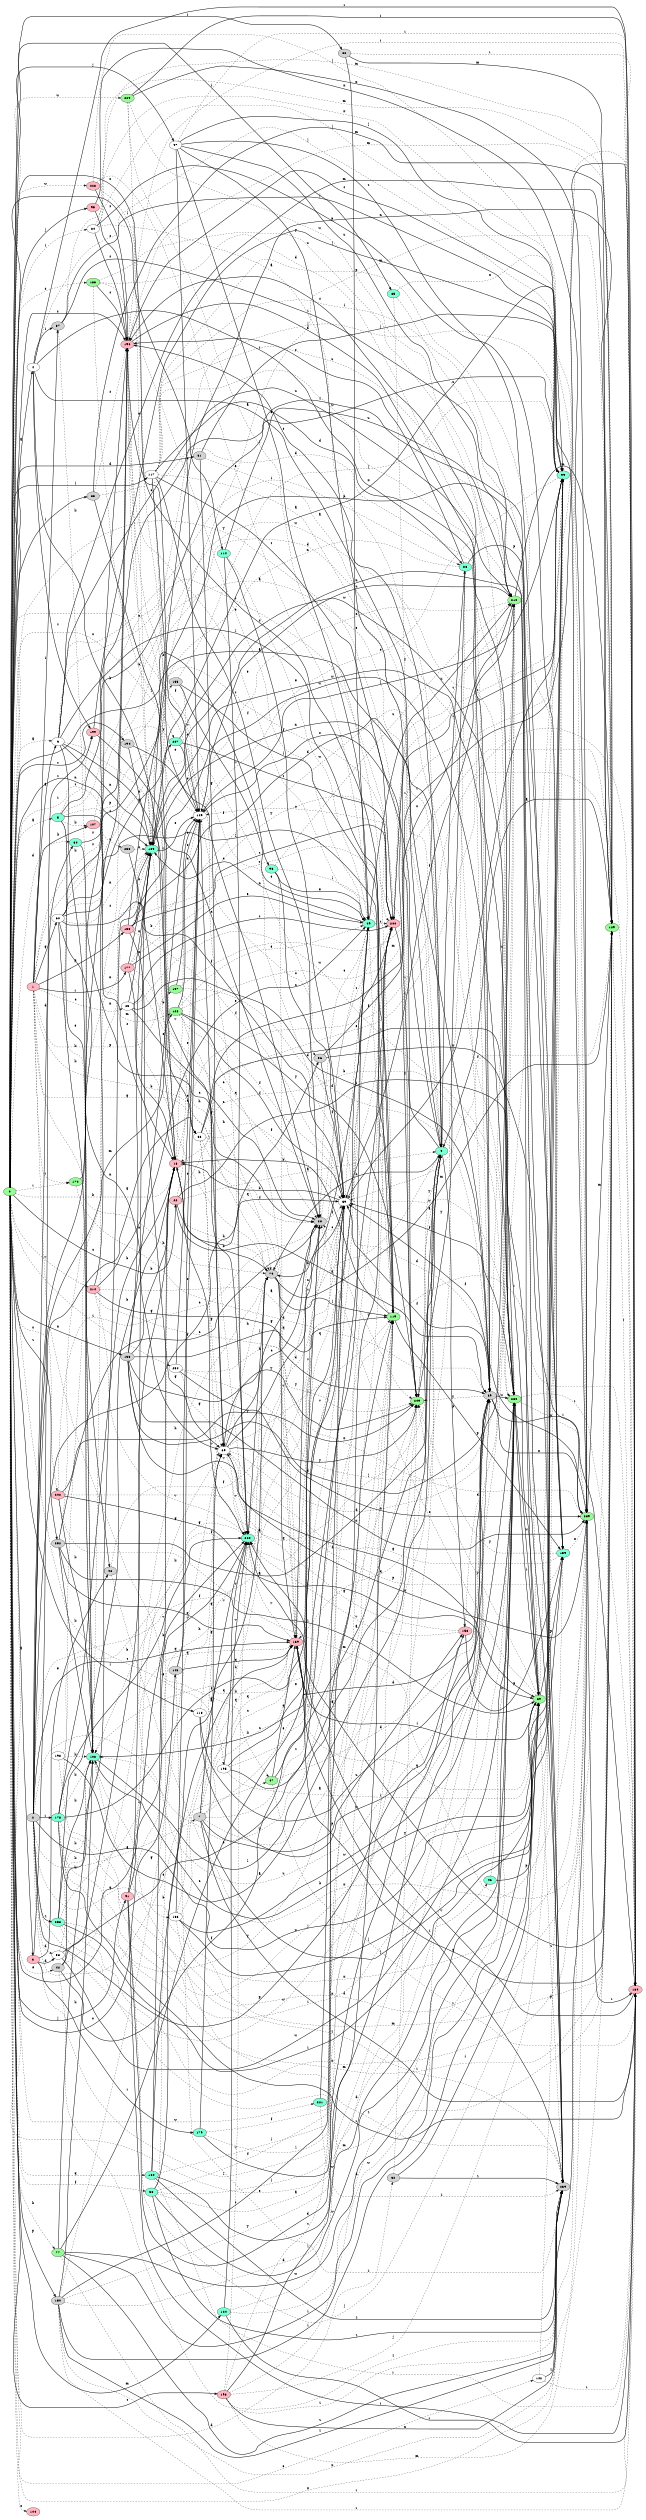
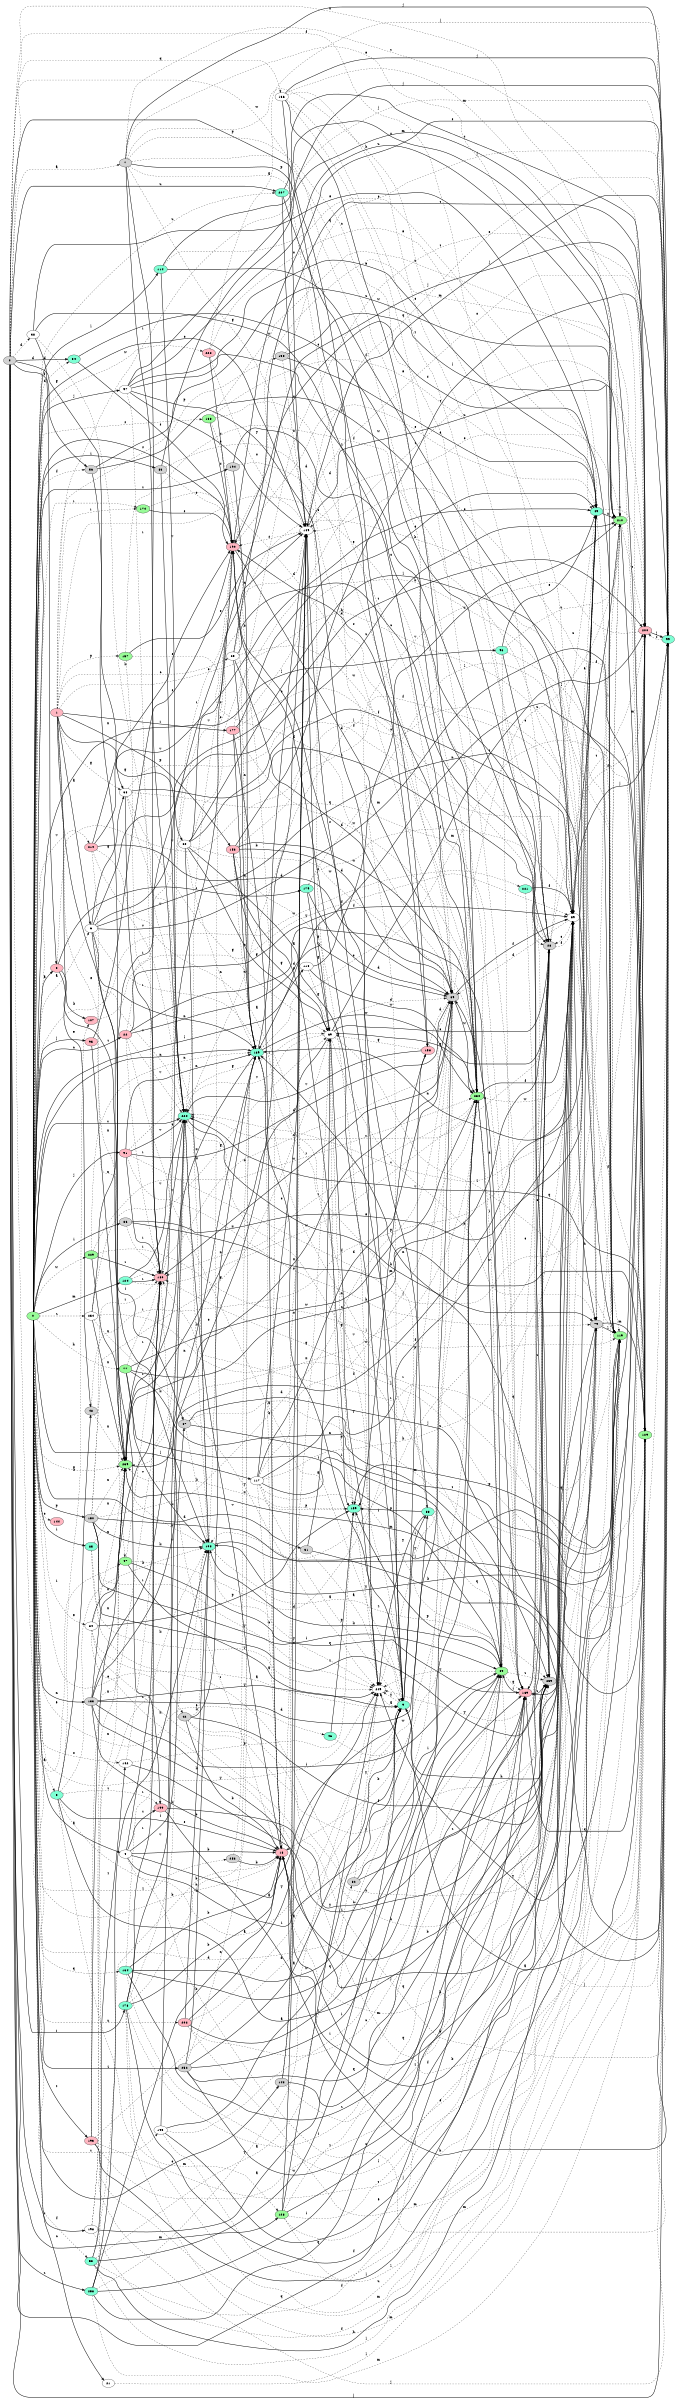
  strict digraph {
    rankdir=LR
    node [fillcolor=aquamarine style=filled]
    edge [style=bold]
    0 [fillcolor=palegreen]
    3 [fillcolor=lightpink]
    4 [fillcolor=white]
    5
    6 [fillcolor=white]
    18 [fillcolor=lightpink]
+   21 [fillcolor=white]
    22 [fillcolor=lightpink]
    31 [fillcolor=lightgrey]
    32 [fillcolor=lightgrey]
    34
    42 [fillcolor=lightgrey]
    46
    53
    56 [fillcolor=lightgrey]
    77 [fillcolor=palegreen]
    83 [fillcolor=lightgrey]
    84 [fillcolor=white]
    85
    86 [fillcolor=lightgrey]
    91 [fillcolor=lightpink]
    93
    95 [fillcolor=lightpink]
    97 [fillcolor=white]
    114
    117 [fillcolor=white]
    118 [fillcolor=white]
    124
    133 [fillcolor=lightgrey]
    139
    142 [fillcolor=white]
    143 [fillcolor=lightgrey]
    144 [fillcolor=lightpink]
    149 [fillcolor=white]
    150 [fillcolor=lightgrey]
    164
    174 [fillcolor=palegreen]
    188 [fillcolor=palegreen]
    190 [fillcolor=lightpink]
    193 [fillcolor=lightpink]
    194 [fillcolor=lightgrey]
    195 [fillcolor=white]
    202 [fillcolor=lightpink]
    207
    214 [fillcolor=lightpink]
    220
    221
    228 [fillcolor=lightpink]
    229 [fillcolor=palegreen]
    239 [fillcolor=palegreen]
-   249 [fillcolor=palegreen]
+   249 [fillcolor=white]
    252 [fillcolor=lightgrey]
    253 [fillcolor=lightgrey]
    254 [fillcolor=white]
    38 [fillcolor=white]
    48 [fillcolor=lightgrey]
    119 [fillcolor=palegreen]
    179
    199 [fillcolor=lightpink]
    87 [fillcolor=lightgrey]
    99
    9
    88
    180 [fillcolor=lightpink]
    107 [fillcolor=lightpink]
    128 [fillcolor=palegreen]
    108
    259 [fillcolor=lightgrey]
    68 [fillcolor=white]
    210 [fillcolor=palegreen]
    129 [fillcolor=palegreen]
    200 [fillcolor=lightpink]
    79 [fillcolor=lightgrey]
    59 [fillcolor=white]
    39 [fillcolor=lightgrey]
    89 [fillcolor=palegreen]
    69 [fillcolor=white]
    28 [fillcolor=lightgrey]
    230 [fillcolor=palegreen]
    159
    49
    169 [fillcolor=lightpink]
    1 [fillcolor=lightpink]
    25 [fillcolor=white]
    47 [fillcolor=palegreen]
    60 [fillcolor=white]
    153 [fillcolor=lightpink]
    155 [fillcolor=lightgrey]
    157 [fillcolor=palegreen]
    177 [fillcolor=lightpink]
    2 [fillcolor=lightgrey]
    7 [fillcolor=lightgrey]
    158 [fillcolor=lightpink]
    166 [fillcolor=white]
    178
    198 [fillcolor=white]
    258
    0 -> 3 [label=a]
    0 -> 4 [label=a]
    0 -> 5 [label=a style=dashed]
    0 -> 6 [label=a style=dashed]
    0 -> 18 [label=b style=dashed]
+   0 -> 21 [label=c]
    0 -> 22 [label=c]
    0 -> 31 [label=d]
    0 -> 32 [label=d style=dashed]
    0 -> 34 [label=d style=dashed]
    0 -> 42 [label=e style=dashed]
    0 -> 46 [label=e style=dashed]
    0 -> 53 [label=f style=dashed]
    0 -> 56 [label=f style=dashed]
    0 -> 77 [label=h style=dashed]
    0 -> 83 [label=i]
    0 -> 84 [label=i style=dashed]
    0 -> 85 [label=i]
    0 -> 86 [label=i]
    0 -> 91 [label=j]
    0 -> 93 [label=j]
    0 -> 95 [label=j]
    0 -> 97 [label=j]
    0 -> 114 [label=l]
    0 -> 117 [label=l]
    0 -> 118 [label=l]
    0 -> 124 [label=m]
    0 -> 133 [label=n]
    0 -> 139 [label=n]
    0 -> 142 [label=o style=dashed]
    0 -> 143 [label=o]
    0 -> 144 [label=o style=dashed]
    0 -> 149 [label=o]
    0 -> 150 [label=p]
    0 -> 164 [label=q style=dashed]
    0 -> 174 [label=r style=dashed]
    0 -> 188 [label=s style=dashed]
    0 -> 190 [label=s]
    0 -> 193 [label=t]
    0 -> 194 [label=t]
    0 -> 195 [label=t style=dashed]
    0 -> 202 [label=u style=dashed]
    0 -> 207 [label=u style=dashed]
    0 -> 214 [label=v style=dashed]
    0 -> 220 [label=v]
    0 -> 221 [label=w style=dashed]
    0 -> 228 [label=w style=dashed]
    0 -> 229 [label=w style=dashed]
    0 -> 239 [label=x style=dashed]
    0 -> 249 [label=y style=dashed]
    0 -> 252 [label=z]
    0 -> 253 [label=z style=dashed]
    0 -> 254 [label=z style=dashed]
-   3 -> 38 [label=d]
+   38 -> 3 [label=d]
    3 -> 48 [label=e]
    3 -> 119 [label=l style=dashed]
    3 -> 179 [label=r]
    3 -> 199 [label=t]
    4 -> 18 [label=b]
    4 -> 199 [label=t]
    4 -> 87 [label=i]
    4 -> 99 [label=j style=dashed]
    4 -> 9 [label=a]
    4 -> 88 [label=i]
    4 -> 180 [label=r]
    5 -> 18 [label=s]
    5 -> 48 [label=e]
    5 -> 199 [label=t style=dashed]
    5 -> 9 [label=a style=dashed]
    5 -> 107 [label=k style=dashed]
    5 -> 128 [label=m style=dashed]
    5 -> 108 [label=k style=dashed]
    5 -> 259 [label=z]
    6 -> 139 [label=n]
    6 -> 220 [label=v style=dashed]
    6 -> 119 [label=l]
    6 -> 88 [label=i style=dashed]
    6 -> 108 [label=k]
    6 -> 68 [label=g]
    6 -> 210 [label=u]
    6 -> 129 [label=m]
-   6 -> 200 [label=t style=dashed]
+   6 -> 200 [label=t]
    18 -> 149 [label=o style=dashed]
    18 -> 220 [label=v]
    18 -> 180 [label=r style=dashed]
    18 -> 79 [label=h style=dashed]
+   21 -> 119 [label=l style=dashed]
    22 -> 149 [label=o style=dashed]
+   22 -> 220 [label=v style=dashed]
    22 -> 9 [label=a style=dashed]
    22 -> 180 [label=r style=dashed]
    22 -> 59 [label=f]
    22 -> 39 [label=d]
    22 -> 89 [label=i]
    31 -> 99 [label=j]
    31 -> 9 [label=a style=dashed]
    31 -> 69 [label=g]
    32 -> 249 [label=y style=dashed]
    32 -> 259 [label=z]
    32 -> 89 [label=i]
    34 -> 190 [label=s]
    34 -> 28 [label=c]
    42 -> 18 [label=b]
    42 -> 139 [label=n]
    42 -> 108 [label=k style=dashed]
    42 -> 259 [label=z style=dashed]
    42 -> 79 [label=h style=dashed]
    42 -> 59 [label=f]
    46 -> 230 [label=w style=dashed]
    46 -> 159 [label=p]
    53 -> 18 [label=b style=dashed]
    53 -> 119 [label=l style=dashed]
    53 -> 9 [label=a style=dashed]
-   53 -> 259 [label=z]
+   53 -> 142 [label=z]
    53 -> 79 [label=h]
    53 -> 59 [label=f style=dashed]
    53 -> 230 [label=w]
    56 -> 239 [label=x]
    56 -> 210 [label=u]
    56 -> 59 [label=f]
    77 -> 180 [label=r style=dashed]
    77 -> 108 [label=k]
    77 -> 259 [label=z]
    77 -> 89 [label=i]
    77 -> 28 [label=c]
    77 -> 230 [label=w]
    83 -> 190 [label=s style=dashed]
    83 -> 220 [label=v]
    83 -> 129 [label=m]
    83 -> 39 [label=d style=dashed]
    84 -> 190 [label=s]
    84 -> 239 [label=x style=dashed]
    84 -> 99 [label=j style=dashed]
    84 -> 9 [label=a style=dashed]
    84 -> 129 [label=m style=dashed]
    84 -> 159 [label=p]
    85 -> 239 [label=x style=dashed]
    85 -> 249 [label=y style=dashed]
    85 -> 210 [label=u style=dashed]
    86 -> 180 [label=r style=dashed]
    86 -> 129 [label=m]
    86 -> 49 [label=e]
    91 -> 139 [label=n]
    91 -> 220 [label=v]
    91 -> 99 [label=j style=dashed]
    91 -> 180 [label=r]
    91 -> 79 [label=h style=dashed]
    91 -> 39 [label=d]
    91 -> 69 [label=g style=dashed]
    93 -> 119 [label=l style=dashed]
    93 -> 210 [label=u style=dashed]
    93 -> 28 [label=c]
    93 -> 49 [label=e]
    93 -> 169 [label=q style=dashed]
    95 -> 190 [label=s]
    95 -> 239 [label=x]
    97 -> 149 [label=o]
    97 -> 249 [label=y]
    97 -> 99 [label=j]
    97 -> 180 [label=r style=dashed]
    97 -> 259 [label=z]
    97 -> 210 [label=u]
    97 -> 49 [label=e]
    114 -> 220 [label=v]
    114 -> 210 [label=u]
    114 -> 59 [label=f]
    114 -> 49 [label=e style=dashed]
    117 -> 18 [label=b style=dashed]
    117 -> 149 [label=o]
    117 -> 9 [label=a style=dashed]
    117 -> 210 [label=u style=dashed]
    117 -> 200 [label=t]
    117 -> 59 [label=f]
    117 -> 39 [label=d]
    117 -> 89 [label=i style=dashed]
    117 -> 230 [label=w style=dashed]
    117 -> 159 [label=p style=dashed]
    118 -> 210 [label=u]
    118 -> 69 [label=g style=dashed]
    118 -> 230 [label=w]
    124 -> 220 [label=v]
    124 -> 180 [label=r]
    124 -> 39 [label=d style=dashed]
    124 -> 230 [label=w style=dashed]
    133 -> 18 [label=b]
    133 -> 139 [label=n]
    133 -> 149 [label=o]
    133 -> 239 [label=x]
    133 -> 249 [label=y]
    133 -> 119 [label=l]
    133 -> 39 [label=d]
    133 -> 89 [label=i]
    139 -> 18 [label=b style=dashed]
    139 -> 149 [label=o]
    139 -> 239 [label=x]
    139 -> 129 [label=m style=dashed]
    139 -> 230 [label=w]
    142 -> 180 [label=r style=dashed]
    142 -> 259 [label=z]
    142 -> 159 [label=p style=dashed]
    143 -> 149 [label=o]
    143 -> 259 [label=z style=dashed]
    143 -> 69 [label=g style=dashed]
    143 -> 169 [label=q]
    149 -> 190 [label=s style=dashed]
    149 -> 99 [label=j]
    149 -> 210 [label=u]
    149 -> 69 [label=g]
    150 -> 239 [label=x style=dashed]
    150 -> 249 [label=y style=dashed]
    150 -> 180 [label=r style=dashed]
    150 -> 108 [label=k]
    150 -> 259 [label=z]
    150 -> 200 [label=t]
    150 -> 39 [label=d style=dashed]
    150 -> 89 [label=i]
    150 -> 69 [label=g style=dashed]
    164 -> 18 [label=b]
    164 -> 119 [label=l style=dashed]
    164 -> 180 [label=r style=dashed]
    164 -> 259 [label=z]
    164 -> 230 [label=w]
    164 -> 169 [label=q]
    174 -> 190 [label=s]
    174 -> 39 [label=d style=dashed]
    188 -> 18 [label=b style=dashed]
    188 -> 190 [label=s]
    188 -> 210 [label=u style=dashed]
    188 -> 39 [label=d style=dashed]
    188 -> 49 [label=e style=dashed]
    190 -> 139 [label=n style=dashed]
    190 -> 220 [label=v style=dashed]
    190 -> 180 [label=r style=dashed]
    190 -> 129 [label=m style=dashed]
    190 -> 39 [label=d]
    190 -> 49 [label=e style=dashed]
    193 -> 220 [label=v style=dashed]
    193 -> 239 [label=x]
    193 -> 119 [label=l]
    193 -> 99 [label=j style=dashed]
    193 -> 259 [label=z style=dashed]
    193 -> 129 [label=m style=dashed]
    193 -> 200 [label=t style=dashed]
    193 -> 39 [label=d style=dashed]
    194 -> 139 [label=n]
    194 -> 39 [label=d style=dashed]
    194 -> 28 [label=c]
    195 -> 220 [label=v]
    195 -> 119 [label=l style=dashed]
    195 -> 9 [label=a]
    195 -> 89 [label=i style=dashed]
    195 -> 49 [label=e]
    202 -> 249 [label=y]
    202 -> 9 [label=a style=dashed]
    202 -> 108 [label=k]
    202 -> 129 [label=m style=dashed]
    202 -> 89 [label=i]
    202 -> 28 [label=c style=dashed]
    207 -> 149 [label=o]
    207 -> 200 [label=t]
    207 -> 230 [label=w]
    214 -> 190 [label=s]
    214 -> 220 [label=v style=dashed]
    214 -> 239 [label=x style=dashed]
    214 -> 9 [label=a style=dashed]
    214 -> 39 [label=d]
    214 -> 49 [label=e]
    220 -> 108 [label=k style=dashed]
    220 -> 79 [label=h]
    221 -> 259 [label=z style=dashed]
    221 -> 59 [label=f]
    228 -> 149 [label=o style=dashed]
    228 -> 190 [label=s]
    228 -> 99 [label=j style=dashed]
    228 -> 49 [label=e style=dashed]
    229 -> 139 [label=n style=dashed]
    229 -> 239 [label=x]
    229 -> 119 [label=l style=dashed]
    229 -> 180 [label=r]
    229 -> 230 [label=w style=dashed]
    239 -> 180 [label=r]
    239 -> 129 [label=m]
    239 -> 59 [label=f]
    249 -> 9 [label=a style=dashed]
    252 -> 139 [label=n style=dashed]
    252 -> 9 [label=a]
    252 -> 108 [label=k]
    252 -> 89 [label=i]
    252 -> 28 [label=c]
    252 -> 169 [label=q]
    253 -> 18 [label=b]
    253 -> 139 [label=n style=dashed]
    254 -> 149 [label=o]
    254 -> 239 [label=x]
    254 -> 249 [label=y style=dashed]
    254 -> 99 [label=j style=dashed]
    254 -> 69 [label=g style=dashed]
    38 -> 108 [label=k style=dashed]
    38 -> 230 [label=w]
    38 -> 49 [label=e]
    48 -> 239 [label=x style=dashed]
    48 -> 59 [label=f style=dashed]
    119 -> 18 [label=b]
    119 -> 149 [label=o style=dashed]
    119 -> 190 [label=s]
    119 -> 180 [label=r style=dashed]
    119 -> 159 [label=p]
    179 -> 119 [label=l style=dashed]
    179 -> 59 [label=f style=dashed]
    179 -> 39 [label=d]
    179 -> 69 [label=g]
    199 -> 99 [label=j]
    199 -> 28 [label=c]
    87 -> 99 [label=j]
    87 -> 108 [label=k style=dashed]
    87 -> 129 [label=m style=dashed]
    87 -> 89 [label=i]
    99 -> 149 [label=o style=dashed]
    99 -> 190 [label=s]
    99 -> 200 [label=t style=dashed]
    9 -> 139 [label=n]
    9 -> 149 [label=o]
    9 -> 190 [label=s]
    9 -> 249 [label=y style=dashed]
    9 -> 88 [label=i]
    9 -> 79 [label=h]
    9 -> 158 [label=p]
    88 -> 139 [label=n style=dashed]
    88 -> 190 [label=s]
    88 -> 249 [label=y]
    88 -> 159 [label=p]
    88 -> 169 [label=q style=dashed]
    180 -> 220 [label=v]
    107 -> 59 [label=f style=dashed]
    128 -> 149 [label=o]
    128 -> 249 [label=y]
    128 -> 129 [label=m style=dashed]
    128 -> 79 [label=h style=dashed]
    128 -> 59 [label=f]
    128 -> 49 [label=e style=dashed]
    128 -> 169 [label=q style=dashed]
    108 -> 190 [label=s style=dashed]
    108 -> 239 [label=x style=dashed]
    108 -> 249 [label=y style=dashed]
    108 -> 119 [label=l]
    108 -> 259 [label=z style=dashed]
    259 -> 139 [label=n]
    68 -> 220 [label=v style=dashed]
    68 -> 180 [label=r]
    68 -> 259 [label=z]
    68 -> 59 [label=f style=dashed]
    68 -> 69 [label=g style=dashed]
    68 -> 169 [label=q style=dashed]
    210 -> 149 [label=o style=dashed]
    210 -> 129 [label=m]
    210 -> 200 [label=t style=dashed]
    210 -> 59 [label=f]
    129 -> 139 [label=n]
    129 -> 220 [label=v]
    129 -> 9 [label=a]
    129 -> 180 [label=r style=dashed]
    129 -> 59 [label=f style=dashed]
    129 -> 169 [label=q]
    200 -> 149 [label=o style=dashed]
    200 -> 220 [label=v style=dashed]
    200 -> 249 [label=y]
    200 -> 99 [label=j]
    200 -> 108 [label=k]
    200 -> 59 [label=f style=dashed]
    79 -> 18 [label=b]
    79 -> 119 [label=l]
    79 -> 129 [label=m]
    79 -> 169 [label=q]
    59 -> 18 [label=b]
    59 -> 99 [label=j]
    59 -> 79 [label=h]
    59 -> 39 [label=d style=dashed]
    59 -> 28 [label=c style=dashed]
    59 -> 230 [label=w style=dashed]
    59 -> 49 [label=e style=dashed]
    59 -> 169 [label=q style=dashed]
    39 -> 239 [label=x]
    39 -> 249 [label=y style=dashed]
    39 -> 180 [label=r]
    39 -> 210 [label=u style=dashed]
    39 -> 59 [label=f]
    39 -> 230 [label=w]
    89 -> 249 [label=y style=dashed]
    89 -> 99 [label=j style=dashed]
    89 -> 108 [label=k]
    89 -> 259 [label=z style=dashed]
    89 -> 28 [label=c style=dashed]
    89 -> 230 [label=w]
    89 -> 159 [label=p]
    89 -> 169 [label=q style=dashed]
    69 -> 220 [label=v style=dashed]
    69 -> 239 [label=x]
    69 -> 249 [label=y]
    69 -> 119 [label=l style=dashed]
    69 -> 200 [label=t]
    69 -> 79 [label=h style=dashed]
    69 -> 39 [label=d style=dashed]
    69 -> 28 [label=c]
    69 -> 159 [label=p style=dashed]
    28 -> 220 [label=v style=dashed]
    28 -> 249 [label=y style=dashed]
    28 -> 200 [label=t style=dashed]
    28 -> 59 [label=f style=dashed]
    28 -> 69 [label=g]
    230 -> 18 [label=b style=dashed]
    230 -> 190 [label=s]
    230 -> 239 [label=x style=dashed]
    230 -> 180 [label=r style=dashed]
    230 -> 59 [label=f]
-   230 -> 89 [label=i]
+   230 -> 89 [label=i style=dashed]
    159 -> 239 [label=x style=dashed]
    159 -> 249 [label=y style=dashed]
    159 -> 69 [label=g style=dashed]
    49 -> 139 [label=n]
    49 -> 220 [label=v style=dashed]
    49 -> 119 [label=l style=dashed]
    49 -> 108 [label=k style=dashed]
    49 -> 210 [label=u]
    49 -> 200 [label=t style=dashed]
    49 -> 28 [label=c style=dashed]
    169 -> 220 [label=v style=dashed]
    169 -> 259 [label=z]
    169 -> 39 [label=d]
    169 -> 89 [label=i]
    169 -> 28 [label=c]
    1 -> 6 [label=a]
    1 -> 174 [label=r style=dashed]
    1 -> 87 [label=i]
    1 -> 99 [label=j style=dashed]
    1 -> 107 [label=k]
    1 -> 68 [label=g style=dashed]
    1 -> 79 [label=h style=dashed]
    1 -> 28 [label=c style=dashed]
    1 -> 25 [label=c style=dashed]
    1 -> 47 [label=e style=dashed]
    1 -> 60 [label=g]
    1 -> 153 [label=p]
    1 -> 155 [label=p style=dashed]
    1 -> 157 [label=p style=dashed]
    1 -> 177 [label=r]
    25 -> 139 [label=n]
    25 -> 200 [label=t]
    25 -> 79 [label=h style=dashed]
    25 -> 39 [label=d]
    25 -> 28 [label=c]
    25 -> 230 [label=w style=dashed]
    47 -> 9 [label=a]
    47 -> 180 [label=r style=dashed]
    47 -> 39 [label=d style=dashed]
    47 -> 169 [label=q]
    60 -> 139 [label=n style=dashed]
    60 -> 119 [label=l]
    60 -> 99 [label=j]
    60 -> 9 [label=a]
    60 -> 108 [label=k]
    60 -> 200 [label=t style=dashed]
    60 -> 59 [label=f]
    60 -> 69 [label=g]
    60 -> 230 [label=w style=dashed]
    153 -> 139 [label=n style=dashed]
    153 -> 249 [label=y style=dashed]
    153 -> 200 [label=t]
    153 -> 59 [label=f style=dashed]
    153 -> 39 [label=d]
    153 -> 69 [label=g]
    153 -> 230 [label=w]
    153 -> 159 [label=p]
    155 -> 149 [label=o style=dashed]
    155 -> 119 [label=l]
    155 -> 99 [label=j style=dashed]
    155 -> 49 [label=e]
    157 -> 149 [label=o]
    157 -> 180 [label=r style=dashed]
    157 -> 59 [label=f style=dashed]
    157 -> 39 [label=d style=dashed]
    177 -> 18 [label=b]
    177 -> 139 [label=n]
    177 -> 200 [label=t style=dashed]
    177 -> 79 [label=h style=dashed]
    177 -> 28 [label=c style=dashed]
    177 -> 230 [label=w style=dashed]
    177 -> 49 [label=e]
    2 -> 34 [label=d]
    2 -> 56 [label=f]
    2 -> 207 [label=u]
    2 -> 38 [label=d style=dashed]
    2 -> 99 [label=j]
    2 -> 128 [label=m]
    2 -> 68 [label=g]
    2 -> 210 [label=u style=dashed]
    2 -> 59 [label=f style=dashed]
    2 -> 230 [label=w style=dashed]
    2 -> 169 [label=q]
    2 -> 47 [label=e style=dashed]
    2 -> 7 [label=a style=dashed]
    2 -> 158 [label=p]
    2 -> 166 [label=q style=dashed]
    2 -> 178 [label=r]
+   2 -> 198 [label=t]
    2 -> 258 [label=z]
    7 -> 220 [label=v]
    7 -> 99 [label=j]
    7 -> 9 [label=a style=dashed]
    7 -> 180 [label=r]
    7 -> 200 [label=t style=dashed]
    7 -> 79 [label=h style=dashed]
    7 -> 69 [label=g style=dashed]
    7 -> 28 [label=c style=dashed]
    7 -> 49 [label=e style=dashed]
    7 -> 169 [label=q style=dashed]
    7 -> 158 [label=p]
-   158 -> 220 [label=v style=dashed]
+   158 -> 220 [label=v]
    158 -> 39 [label=d style=dashed]
    158 -> 69 [label=g style=dashed]
    158 -> 159 [label=p]
    166 -> 149 [label=o]
    166 -> 99 [label=j]
    166 -> 259 [label=z style=dashed]
    166 -> 129 [label=m style=dashed]
    166 -> 28 [label=c style=dashed]
    166 -> 230 [label=w]
    166 -> 169 [label=q style=dashed]
    178 -> 18 [label=b]
    178 -> 139 [label=n style=dashed]
    178 -> 220 [label=v]
    178 -> 180 [label=r]
    178 -> 108 [label=k style=dashed]
    178 -> 210 [label=u style=dashed]
    178 -> 129 [label=m style=dashed]
    178 -> 59 [label=f]
    178 -> 89 [label=i style=dashed]
    198 -> 239 [label=x style=dashed]
    198 -> 9 [label=a]
    198 -> 108 [label=k style=dashed]
    198 -> 59 [label=f style=dashed]
    258 -> 18 [label=b]
    258 -> 239 [label=x style=dashed]
    258 -> 249 [label=y style=dashed]
    258 -> 108 [label=k]
    258 -> 129 [label=m style=dashed]
    258 -> 89 [label=i]
-   258 -> 169 [label=q style=dashed]
+   258 -> 169 [label=q]
  }
